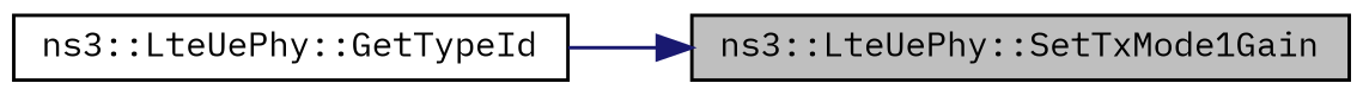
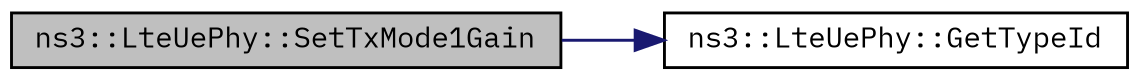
  digraph {
    rankdir=RL
    fontname="IBM Plex Mono"
    node [color=black fontname="IBM Plex Mono" fontsize=10 shape=record style=filled]
    n1 [fillcolor=grey75 fontcolor=black height=0.2 label="ns3::LteUePhy::SetTxMode1Gain" width=0.4]
    n2 [fillcolor=white height=0.2 label="ns3::LteUePhy::GetTypeId" width=0.4]
-   n1 -> n2 [color=midnightblue dir=back fontname="IBM Plex Mono" fontsize=10 labelfontname=Helvetica labelfontsize=10 style=solid]
+   n2 -> n1 [color=midnightblue dir=back fontname="IBM Plex Mono" fontsize=10 labelfontname=Helvetica labelfontsize=10 style=solid]
  }
